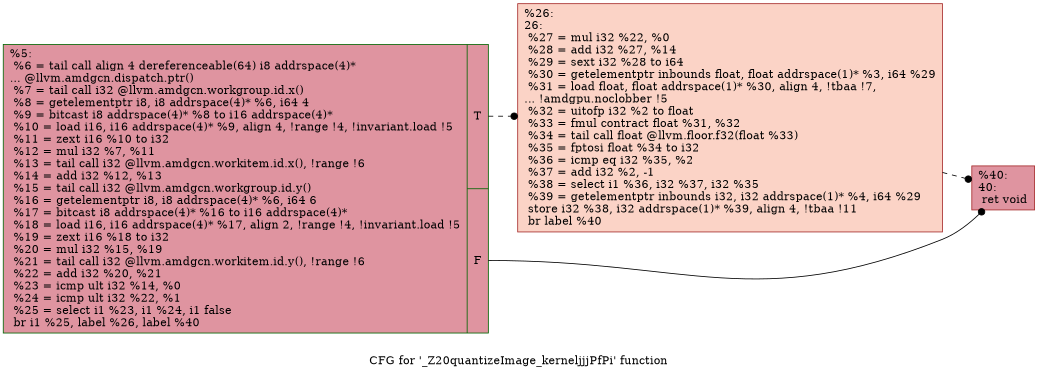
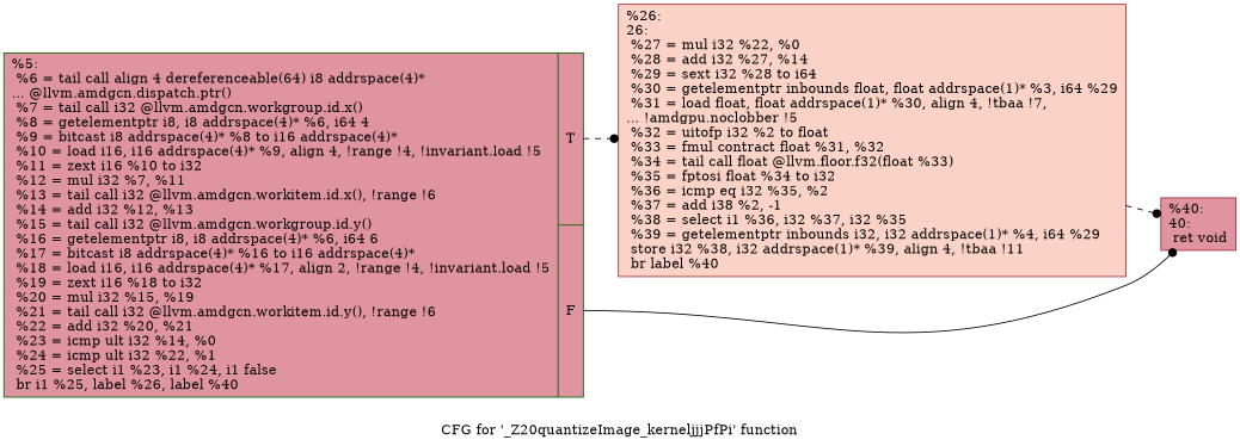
  digraph {
    label="CFG for '_Z20quantizeImage_kerneljjjPfPi' function"
    rankdir=LR
    node [color=brown fillcolor="#b70d2870" shape=record style=filled]
    edge [style=dashed arrowhead=dot]
    n1 [color=darkgreen label="{%5:\l  %6 = tail call align 4 dereferenceable(64) i8 addrspace(4)*\l... @llvm.amdgcn.dispatch.ptr()\l  %7 = tail call i32 @llvm.amdgcn.workgroup.id.x()\l  %8 = getelementptr i8, i8 addrspace(4)* %6, i64 4\l  %9 = bitcast i8 addrspace(4)* %8 to i16 addrspace(4)*\l  %10 = load i16, i16 addrspace(4)* %9, align 4, !range !4, !invariant.load !5\l  %11 = zext i16 %10 to i32\l  %12 = mul i32 %7, %11\l  %13 = tail call i32 @llvm.amdgcn.workitem.id.x(), !range !6\l  %14 = add i32 %12, %13\l  %15 = tail call i32 @llvm.amdgcn.workgroup.id.y()\l  %16 = getelementptr i8, i8 addrspace(4)* %6, i64 6\l  %17 = bitcast i8 addrspace(4)* %16 to i16 addrspace(4)*\l  %18 = load i16, i16 addrspace(4)* %17, align 2, !range !4, !invariant.load !5\l  %19 = zext i16 %18 to i32\l  %20 = mul i32 %15, %19\l  %21 = tail call i32 @llvm.amdgcn.workitem.id.y(), !range !6\l  %22 = add i32 %20, %21\l  %23 = icmp ult i32 %14, %0\l  %24 = icmp ult i32 %22, %1\l  %25 = select i1 %23, i1 %24, i1 false\l  br i1 %25, label %26, label %40\l|{<s0>T|<s1>F}}"]
-   n2 [fillcolor="#f59c7d70" label="{%26:\l26:                                               \l  %27 = mul i32 %22, %0\l  %28 = add i32 %27, %14\l  %29 = sext i32 %28 to i64\l  %30 = getelementptr inbounds float, float addrspace(1)* %3, i64 %29\l  %31 = load float, float addrspace(1)* %30, align 4, !tbaa !7,\l... !amdgpu.noclobber !5\l  %32 = uitofp i32 %2 to float\l  %33 = fmul contract float %31, %32\l  %34 = tail call float @llvm.floor.f32(float %33)\l  %35 = fptosi float %34 to i32\l  %36 = icmp eq i32 %35, %2\l  %37 = add i32 %2, -1\l  %38 = select i1 %36, i32 %37, i32 %35\l  %39 = getelementptr inbounds i32, i32 addrspace(1)* %4, i64 %29\l  store i32 %38, i32 addrspace(1)* %39, align 4, !tbaa !11\l  br label %40\l}"]
+   n2 [fillcolor="#f59c7d70" label="{%26:\l26:                                               \l  %27 = mul i32 %22, %0\l  %28 = add i32 %27, %14\l  %29 = sext i32 %28 to i64\l  %30 = getelementptr inbounds float, float addrspace(1)* %3, i64 %29\l  %31 = load float, float addrspace(1)* %30, align 4, !tbaa !7,\l... !amdgpu.noclobber !5\l  %32 = uitofp i32 %2 to float\l  %33 = fmul contract float %31, %32\l  %34 = tail call float @llvm.floor.f32(float %33)\l  %35 = fptosi float %34 to i32\l  %36 = icmp eq i32 %35, %2\l  %37 = add i38 %2, -1\l  %38 = select i1 %36, i32 %37, i32 %35\l  %39 = getelementptr inbounds i32, i32 addrspace(1)* %4, i64 %29\l  store i32 %38, i32 addrspace(1)* %39, align 4, !tbaa !11\l  br label %40\l}"]
    n3 [label="{%40:\l40:                                               \l  ret void\l}"]
    n1 -> n2 [tailport=s0]
    n1 -> n3 [tailport=s1 style=solid]
    n2 -> n3
  }
